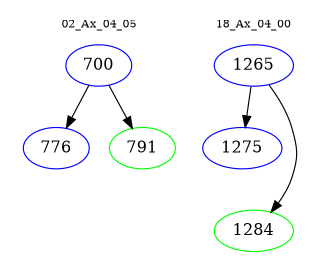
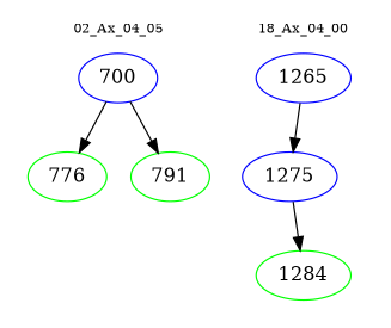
  digraph {
    node [color=blue]
    edge [color=black]
    n1 [label=700]
-   n2 [label=776]
+   n2 [color=green label=776]
    n3 [color=green label=791]
    n4 [label=1265]
    n5 [label=1275]
    n6 [color=green label=1284]
    subgraph cluster_1 {
      color=white
      fontsize=10
      label="02_Ax_04_05"
      n1
      n2
      n3
    }
    subgraph cluster_2 {
      color=white
      fontsize=10
      label="18_Ax_04_00"
      n4
      n5
      n6
    }
    n1 -> n2
    n1 -> n3
    n4 -> n5
-   n4 -> n6
+   n5 -> n6
  }
